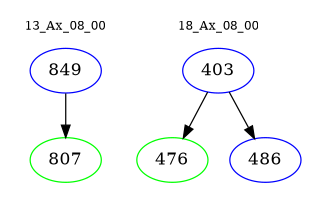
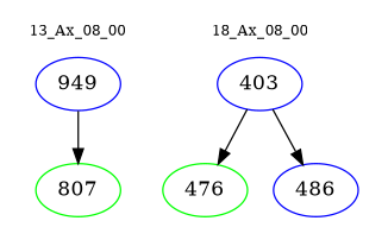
  digraph {
    node [color=blue]
    edge [color=black]
-   n1 [label=849]
+   n1 [label=949]
    n2 [color=green label=807]
    n3 [label=403]
    n4 [color=green label=476]
    n5 [label=486]
    subgraph cluster_1 {
      color=white
      fontsize=10
      label="13_Ax_08_00"
      n1
      n2
    }
    subgraph cluster_2 {
      color=white
      fontsize=10
      label="18_Ax_08_00"
      n3
      n4
      n5
    }
    n1 -> n2
    n3 -> n4
    n3 -> n5
  }
